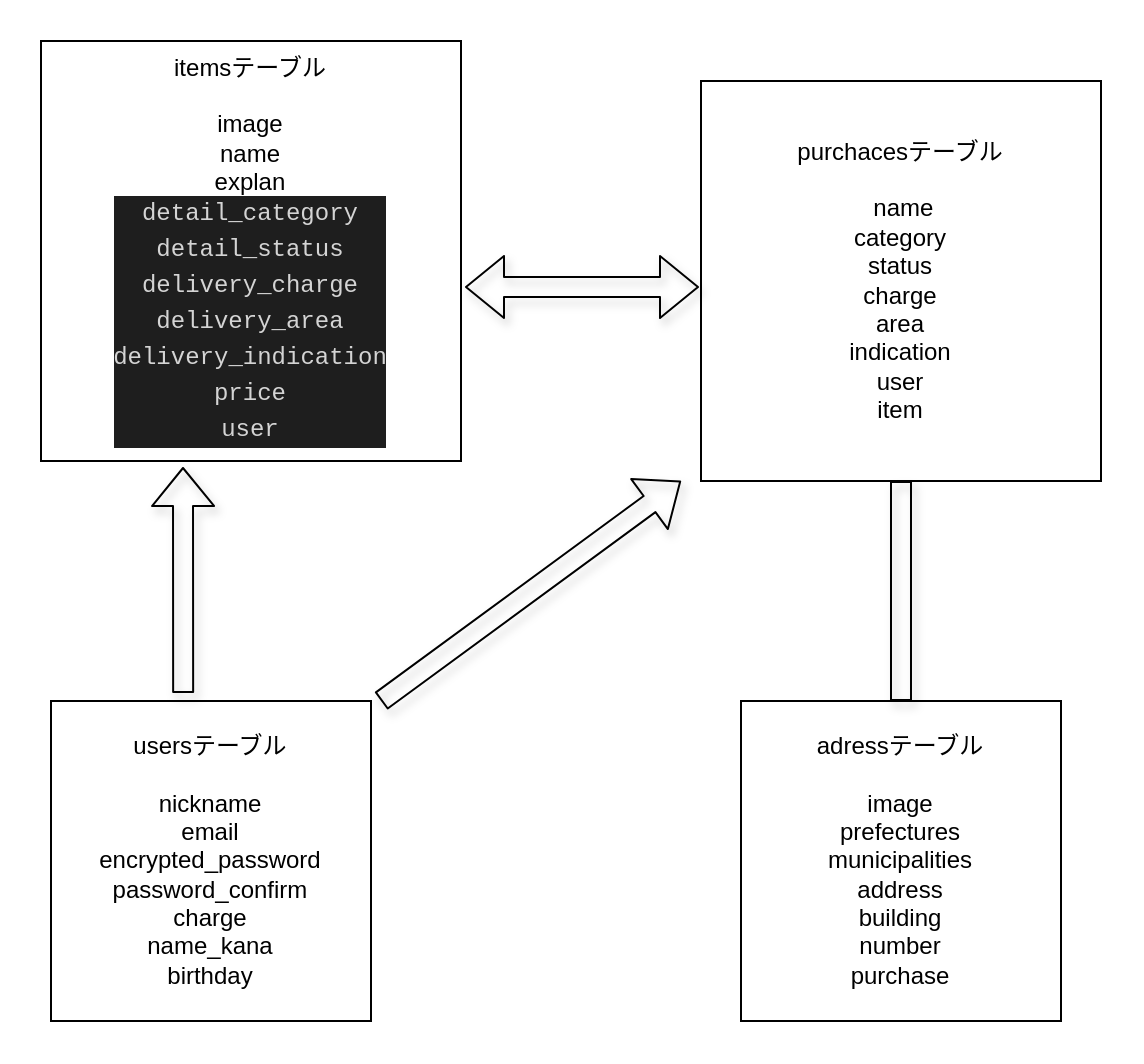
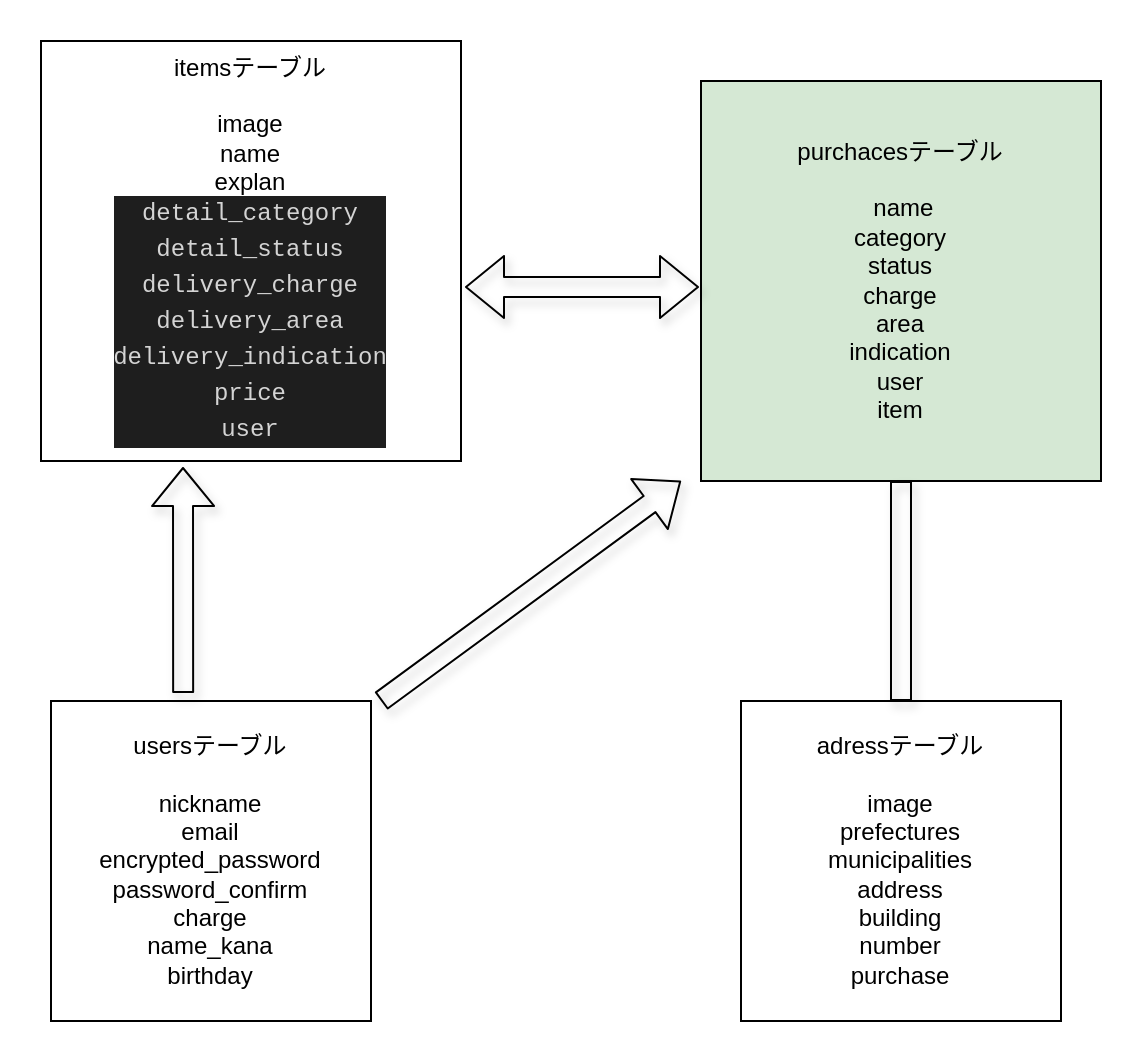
  <mxCell id="0" />
  <mxCell id="1" parent="0" />
  <mxCell id="2" value="itemsテーブル&lt;br&gt;&lt;br&gt;image&lt;br&gt;name&lt;br&gt;explan&lt;br&gt;&lt;div style=&quot;color: rgb(212 , 212 , 212) ; background-color: rgb(30 , 30 , 30) ; font-family: &amp;#34;menlo&amp;#34; , &amp;#34;monaco&amp;#34; , &amp;#34;courier new&amp;#34; , monospace ; line-height: 18px&quot;&gt;detail_category&lt;/div&gt;&lt;div style=&quot;color: rgb(212 , 212 , 212) ; background-color: rgb(30 , 30 , 30) ; font-family: &amp;#34;menlo&amp;#34; , &amp;#34;monaco&amp;#34; , &amp;#34;courier new&amp;#34; , monospace ; line-height: 18px&quot;&gt;detail_status&lt;/div&gt;&lt;div style=&quot;color: rgb(212 , 212 , 212) ; background-color: rgb(30 , 30 , 30) ; font-family: &amp;#34;menlo&amp;#34; , &amp;#34;monaco&amp;#34; , &amp;#34;courier new&amp;#34; , monospace ; line-height: 18px&quot;&gt;&lt;div style=&quot;line-height: 18px&quot;&gt;delivery_charge&lt;/div&gt;&lt;div style=&quot;line-height: 18px&quot;&gt;&lt;div style=&quot;font-family: &amp;#34;menlo&amp;#34; , &amp;#34;monaco&amp;#34; , &amp;#34;courier new&amp;#34; , monospace ; line-height: 18px&quot;&gt;delivery_area&lt;/div&gt;&lt;div style=&quot;font-family: &amp;#34;menlo&amp;#34; , &amp;#34;monaco&amp;#34; , &amp;#34;courier new&amp;#34; , monospace ; line-height: 18px&quot;&gt;&lt;div style=&quot;line-height: 18px&quot;&gt;delivery_indication&lt;/div&gt;&lt;div style=&quot;line-height: 18px&quot;&gt;&lt;div style=&quot;line-height: 18px&quot;&gt;price&lt;/div&gt;&lt;div style=&quot;line-height: 18px&quot;&gt;user&lt;/div&gt;&lt;/div&gt;&lt;/div&gt;&lt;/div&gt;&lt;/div&gt;" style="whiteSpace=wrap;html=1;aspect=fixed;" vertex="1" parent="1"><mxGeometry y="20" width="210" height="210" as="geometry" x="20" /></mxCell>
  <mxCell id="3" value="usersテーブル&lt;br&gt;&lt;br&gt;nickname&lt;br&gt;email&lt;br&gt;encrypted_password&lt;br&gt;password_confirm&lt;br&gt;charge&lt;br&gt;name_kana&lt;br&gt;birthday" style="whiteSpace=wrap;html=1;aspect=fixed;" vertex="1" parent="1"><mxGeometry x="25" y="350" width="160" height="160" as="geometry" /></mxCell>
- <mxCell id="4" value="purchacesテーブル&lt;br&gt;&lt;br&gt;&amp;nbsp;name&lt;br&gt;category&lt;br&gt;status&lt;br&gt;charge&lt;br&gt;area&lt;br&gt;indication&lt;br&gt;user&lt;br&gt;item" style="whiteSpace=wrap;html=1;aspect=fixed;" vertex="1" parent="1"><mxGeometry x="350" y="40" width="200" height="200" as="geometry" /></mxCell>
+ <mxCell id="4" value="purchacesテーブル&lt;br&gt;&lt;br&gt;&amp;nbsp;name&lt;br&gt;category&lt;br&gt;status&lt;br&gt;charge&lt;br&gt;area&lt;br&gt;indication&lt;br&gt;user&lt;br&gt;item" style="whiteSpace=wrap;html=1;aspect=fixed;fillColor=#d5e8d4;" vertex="1" parent="1"><mxGeometry x="350" y="40" width="200" height="200" as="geometry" /></mxCell>
  <mxCell id="5" value="adressテーブル&lt;br&gt;&lt;br&gt;image&lt;br&gt;prefectures&lt;br&gt;municipalities&lt;br&gt;address&lt;br&gt;building&lt;br&gt;number&lt;br&gt;purchase" style="whiteSpace=wrap;html=1;aspect=fixed;" vertex="1" parent="1"><mxGeometry x="370" y="350" width="160" height="160" as="geometry" /></mxCell>
  <mxCell id="6" value="" style="shape=flexArrow;endArrow=classic;startArrow=classic;html=1;sourcePerimeterSpacing=0;width=0;endSize=5.67;entryX=-0.025;entryY=0.456;entryDx=0;entryDy=0;entryPerimeter=0;" edge="1" parent="1" target="5"><mxGeometry width="100" height="100" relative="1" as="geometry"><mxPoint x="190" y="420" as="sourcePoint" /><mxPoint x="360" y="420" as="targetPoint" /><Array as="points" /></mxGeometry></mxCell>
  <mxCell id="7" value="" style="shape=flexArrow;endArrow=block;startArrow=none;html=1;sourcePerimeterSpacing=0;exitX=0.413;exitY=-0.025;exitDx=0;exitDy=0;exitPerimeter=0;elbow=vertical;shadow=1;sketch=0;endFill=0;startFill=0;" edge="1" parent="1" source="3"><mxGeometry width="100" height="100" relative="1" as="geometry"><mxPoint x="90" y="340" as="sourcePoint" /><mxPoint x="91" y="233" as="targetPoint" /></mxGeometry></mxCell>
  <mxCell id="8" value="" style="endArrow=block;startArrow=block;html=1;shadow=1;sourcePerimeterSpacing=0;shape=flexArrow;endFill=0;" edge="1" parent="1"><mxGeometry width="100" height="100" relative="1" as="geometry"><mxPoint x="232" y="143" as="sourcePoint" /><mxPoint x="349" y="143" as="targetPoint" /></mxGeometry></mxCell>
  <mxCell id="9" value="" style="shape=flexArrow;endArrow=block;startArrow=none;html=1;shadow=1;sourcePerimeterSpacing=0;startFill=0;endFill=0;" edge="1" parent="1"><mxGeometry width="100" height="100" relative="1" as="geometry"><mxPoint x="190" y="350" as="sourcePoint" /><mxPoint x="340" y="240" as="targetPoint" /></mxGeometry></mxCell>
  <mxCell id="10" value="" style="shape=flexArrow;endArrow=none;startArrow=none;html=1;shadow=1;sourcePerimeterSpacing=0;entryX=0.5;entryY=1;entryDx=0;entryDy=0;exitX=0.5;exitY=0;exitDx=0;exitDy=0;startFill=0;endFill=0;" edge="1" parent="1" source="5" target="4"><mxGeometry width="100" height="100" relative="1" as="geometry"><mxPoint x="410" y="340" as="sourcePoint" /><mxPoint x="510" y="240" as="targetPoint" /></mxGeometry></mxCell>
